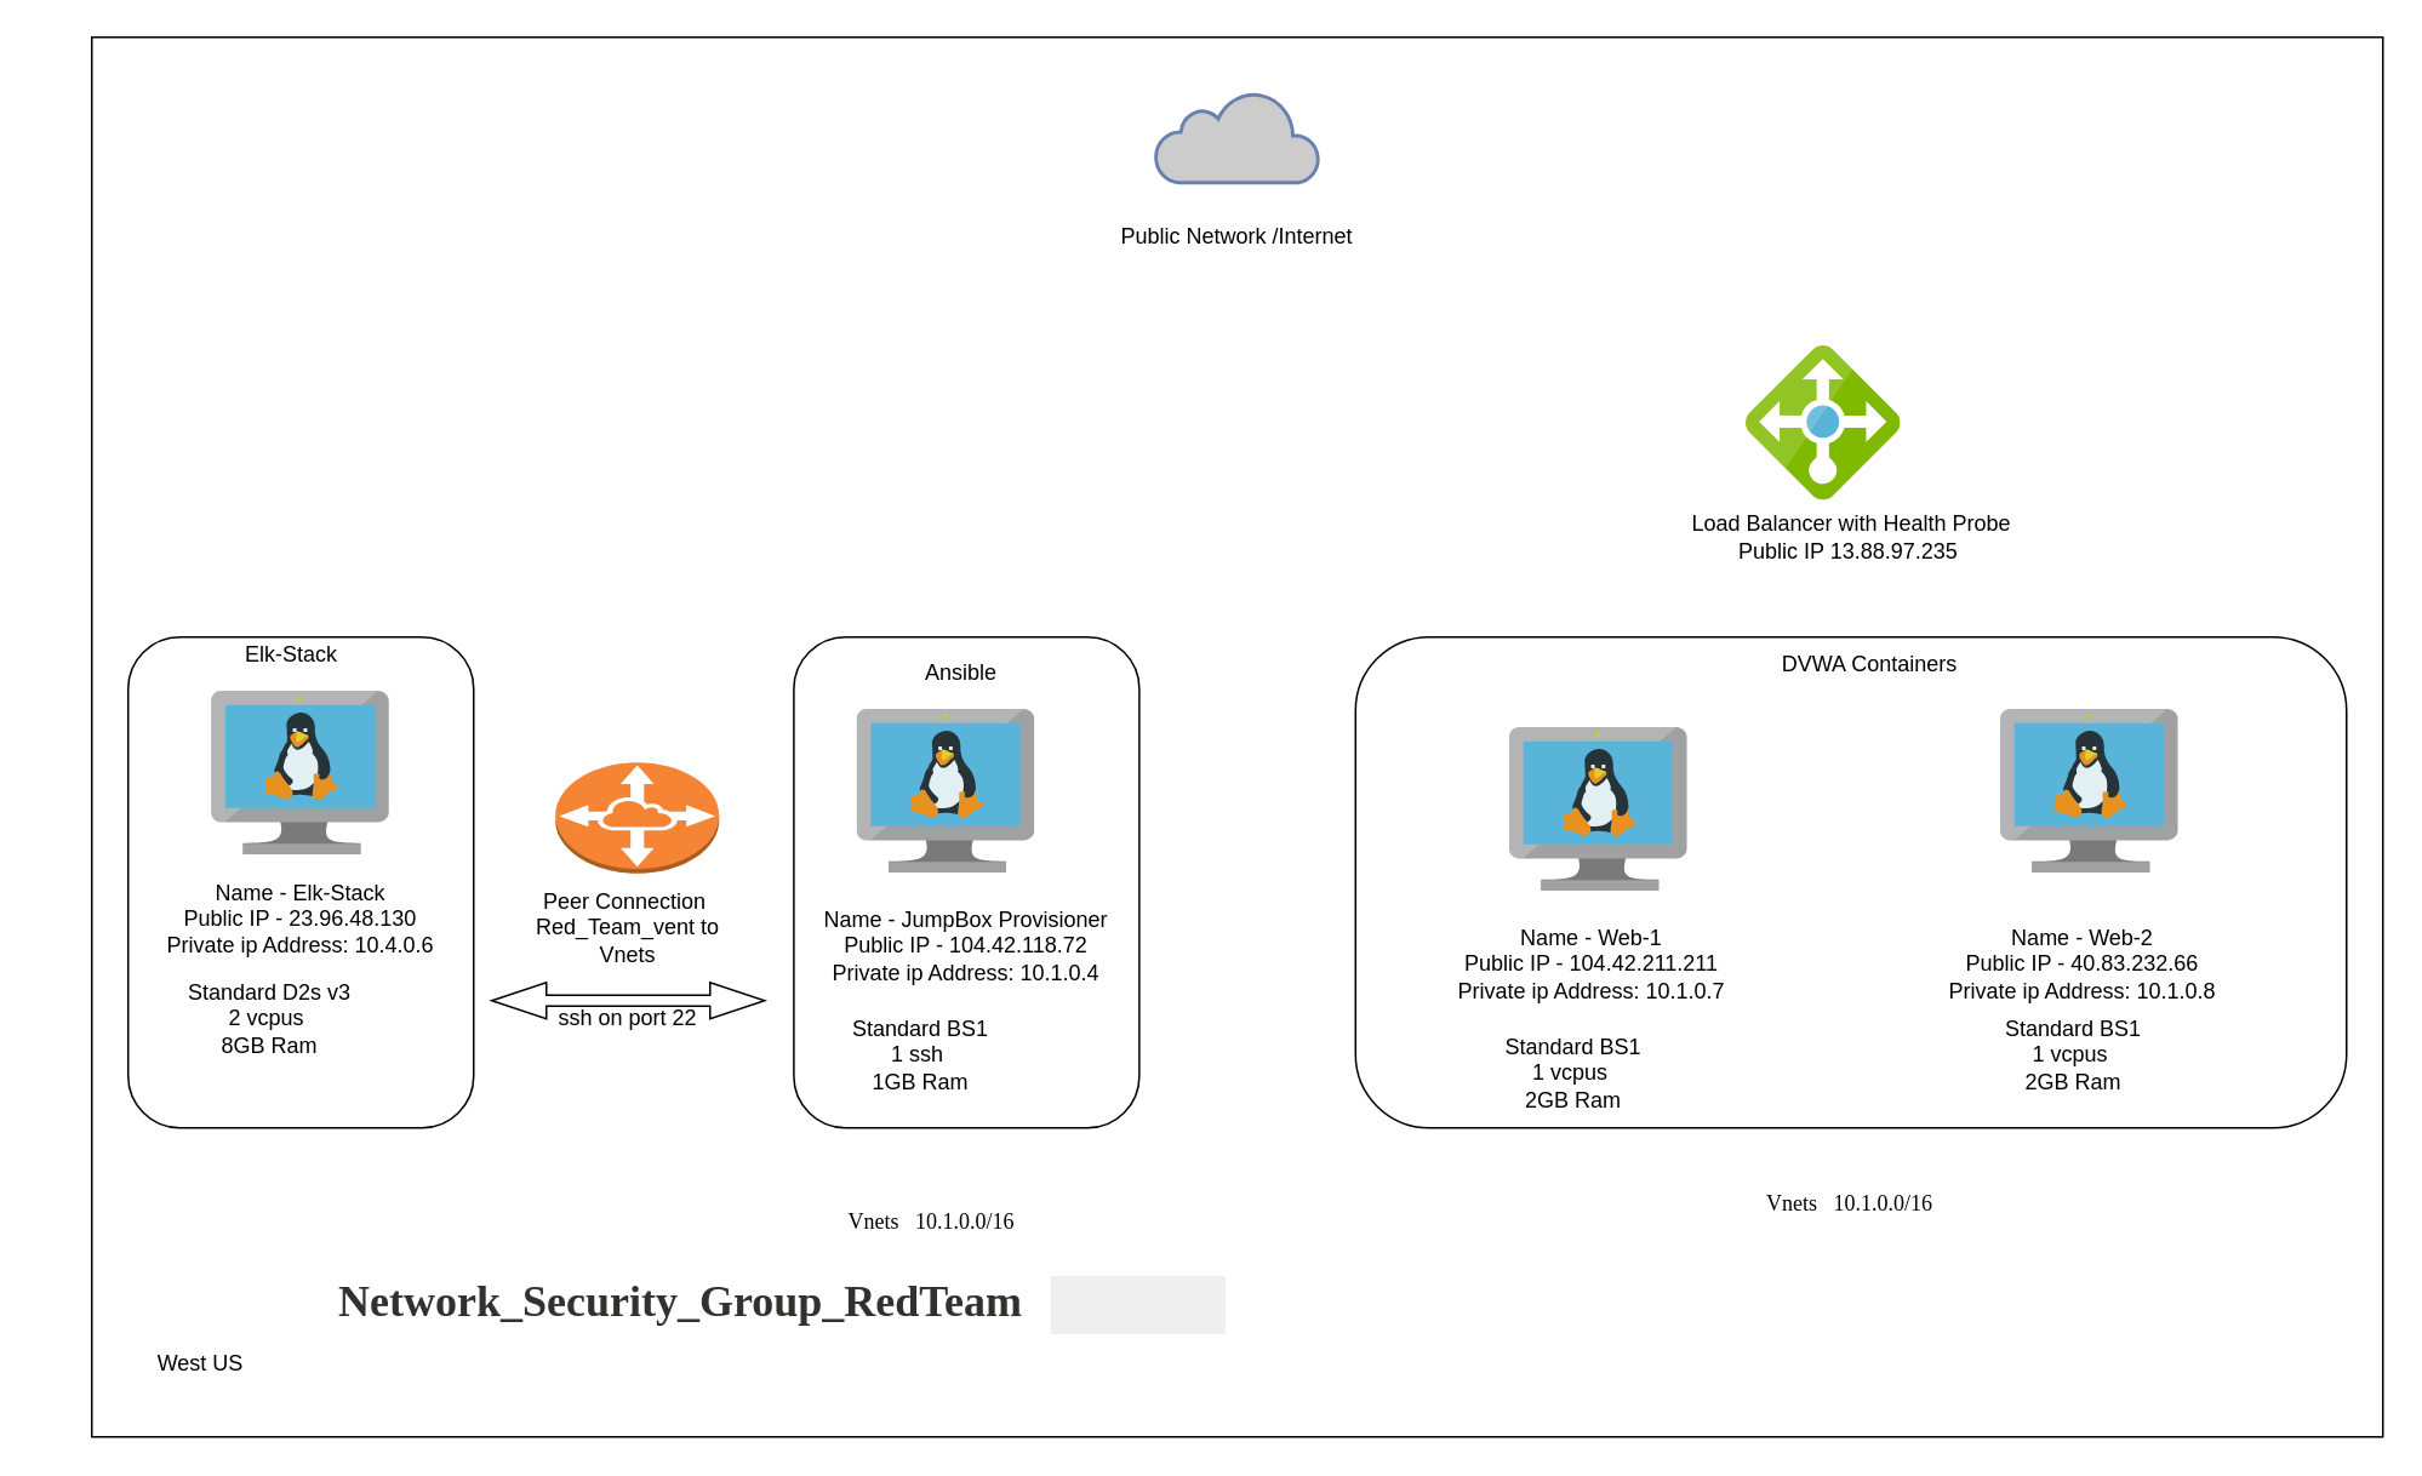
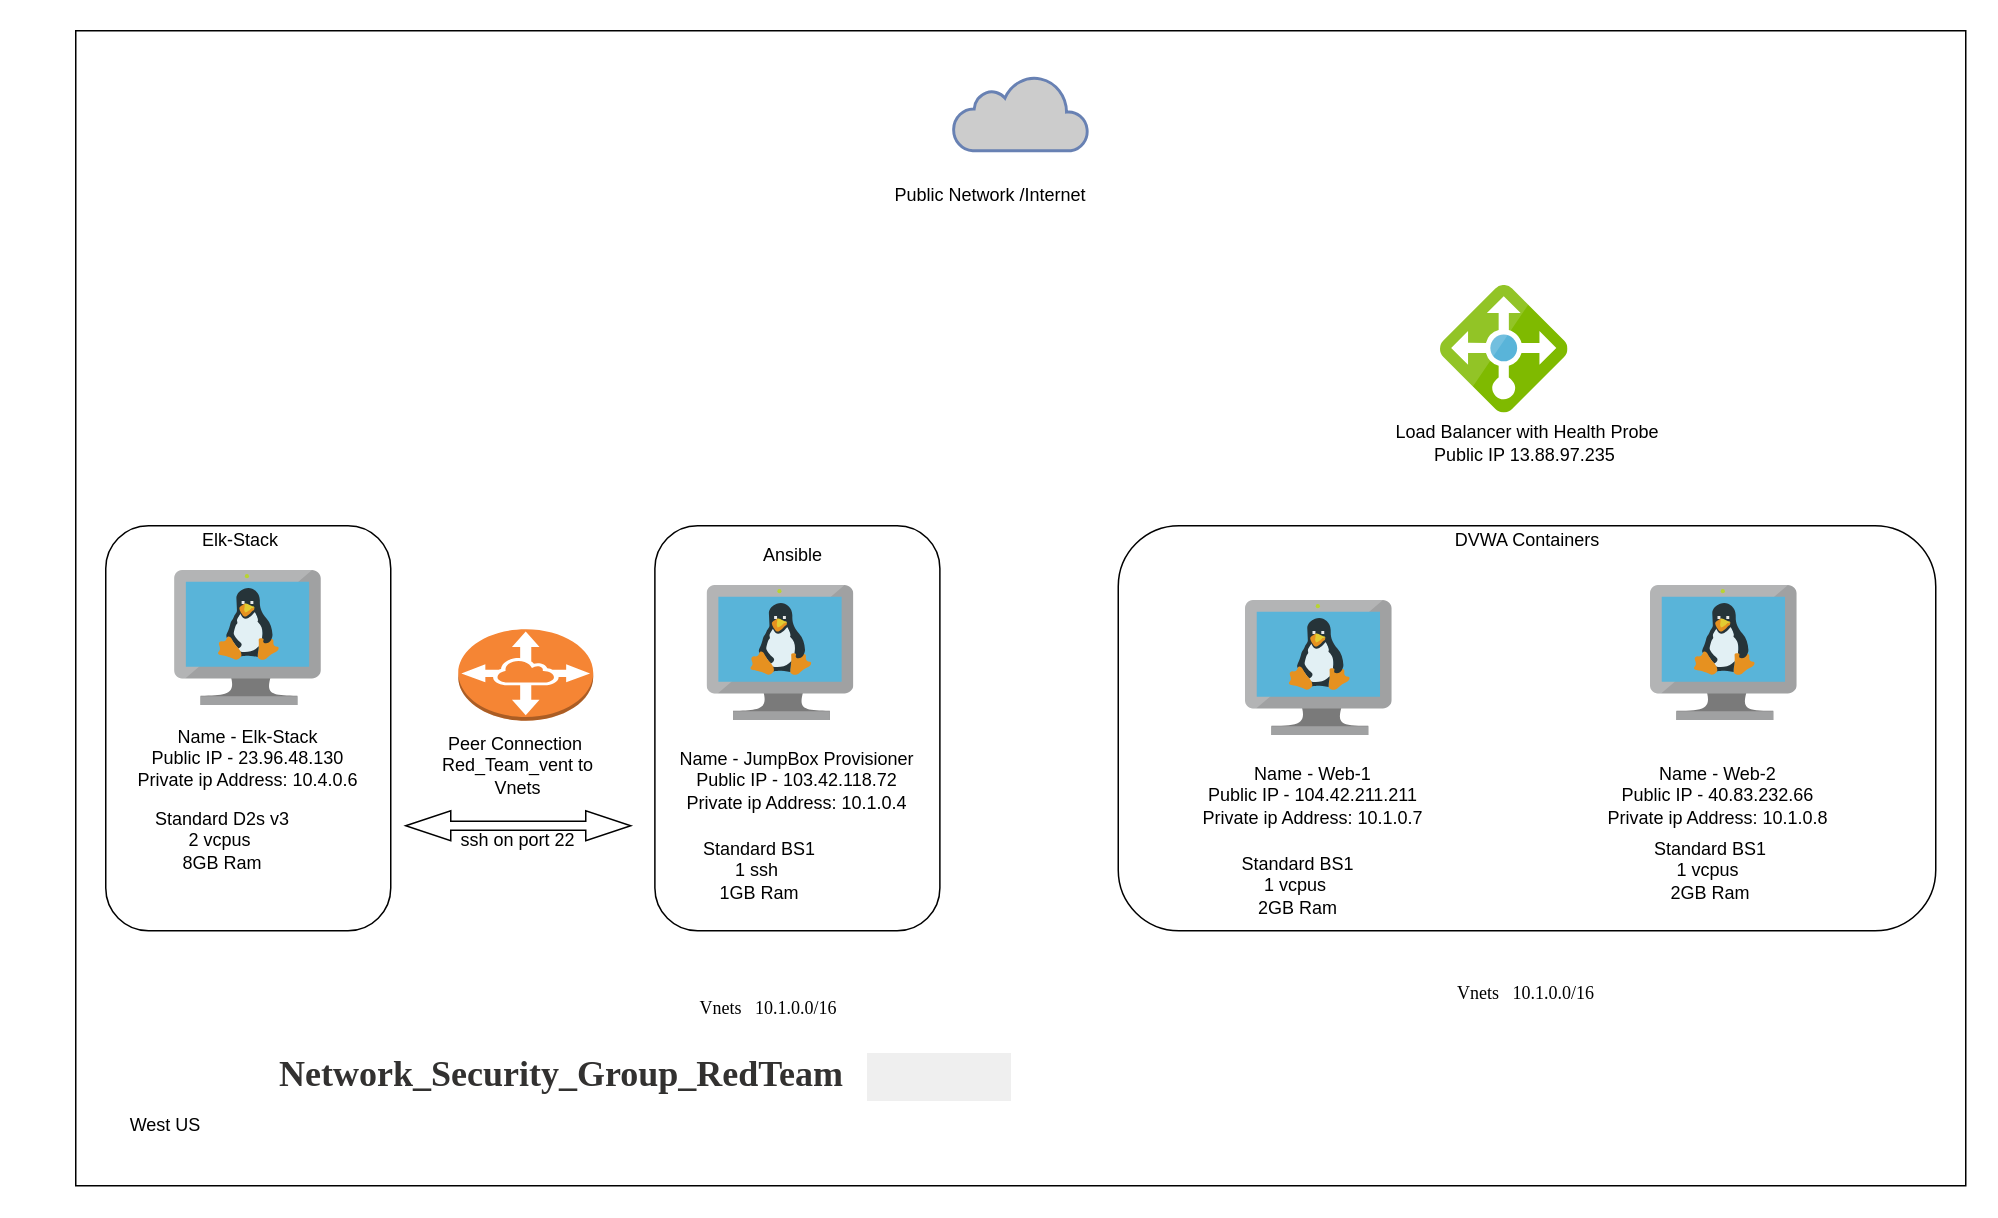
  <mxCell id="0" />
  <mxCell id="1" parent="0" />
  <mxCell id="2" value="" style="rounded=0;whiteSpace=wrap;html=1;" vertex="1" parent="1"><mxGeometry x="50" y="20" width="1260" height="770" as="geometry" /></mxCell>
  <mxCell id="3" value="" style="rounded=1;whiteSpace=wrap;html=1;" vertex="1" parent="1"><mxGeometry x="70" y="350" width="190" height="270" as="geometry" /></mxCell>
  <mxCell id="4" value="&lt;div class=&quot;fxs-blade-title-toprow&quot; style=&quot;font-size: 13px ; display: flex ; color: rgb(50 , 49 , 48) ; font-family: &amp;#34;az_ea_font&amp;#34; , &amp;#34;segoe ui&amp;#34; , &amp;#34;az_font&amp;#34; , , , &amp;#34;blinkmacsystemfont&amp;#34; , &amp;#34;roboto&amp;#34; , &amp;#34;oxygen&amp;#34; , &amp;#34;ubuntu&amp;#34; , &amp;#34;cantarell&amp;#34; , &amp;#34;open sans&amp;#34; , &amp;#34;helvetica neue&amp;#34; , sans-serif ; background-color: rgb(255 , 255 , 255) ; outline: none&quot;&gt;&lt;h2 class=&quot;fxs-blade-title-titleText msportalfx-tooltip-overflow&quot; id=&quot;5d8b5b00-c67f-4fa8-8840-96f3b5a1c0a9&quot; style=&quot;font-size: 24px ; margin: 0px 16px 0px 0px ; overflow: hidden ; text-overflow: ellipsis ; line-height: 28px ; outline: none&quot;&gt;&lt;font face=&quot;Times New Roman&quot;&gt;Network_Security_Group_RedTeam&lt;span class=&quot;msportalfx-font-regular&quot; id=&quot;_weave_e_1049&quot; style=&quot;font-weight: 400 ; outline: none&quot;&gt;&lt;/span&gt;&lt;/font&gt;&lt;/h2&gt;&lt;div class=&quot;fxs-blade-actions msportalfx-unselectable az-noprint&quot; style=&quot;font-weight: inherit ; display: flex ; justify-content: flex-end ; outline: none&quot;&gt;&lt;button type=&quot;button&quot; class=&quot;fxs-blade-button fxs-blade-pin fxs-portal-hover msportalfx-hideonactivated&quot; title=&quot;Pin blade to dashboard&quot; id=&quot;_weave_e_1052&quot; style=&quot;font-family: &amp;#34;az_ea_font&amp;#34; , &amp;#34;segoe ui&amp;#34; , &amp;#34;az_font&amp;#34; , , , &amp;#34;blinkmacsystemfont&amp;#34; , &amp;#34;roboto&amp;#34; , &amp;#34;oxygen&amp;#34; , &amp;#34;ubuntu&amp;#34; , &amp;#34;cantarell&amp;#34; , &amp;#34;open sans&amp;#34; , &amp;#34;helvetica neue&amp;#34; , sans-serif ; border-radius: 0px ; font-size: 13px ; line-height: 1.385 ; background-image: none ; cursor: pointer ; padding: 0px ; border-width: 0px ; margin: 0px ; transition: 0.2s ease-out 0s ; height: 32px ; display: flex ; align-items: center ; justify-content: center ; width: 32px ; visibility: visible ; outline: none&quot;&gt;&lt;/button&gt;&lt;div class=&quot;fxs-blade-actiondropmenu msportalfx-hideonactivated&quot; id=&quot;_weave_e_1054&quot; style=&quot;font-weight: inherit ; z-index: 203 ; outline: none&quot;&gt;&lt;div class=&quot;fxs-dropmenu&quot; id=&quot;_weave_e_1064&quot; style=&quot;font-weight: inherit ; position: relative ; box-sizing: border-box ; z-index: 200 ; outline: none&quot;&gt;&lt;button class=&quot;fxs-dropmenu-button fxs-popup-button&quot; title=&quot;More content actions&quot; id=&quot;_weave_e_1055&quot; style=&quot;font-family: &amp;#34;az_ea_font&amp;#34; , &amp;#34;segoe ui&amp;#34; , &amp;#34;az_font&amp;#34; , , , &amp;#34;blinkmacsystemfont&amp;#34; , &amp;#34;roboto&amp;#34; , &amp;#34;oxygen&amp;#34; , &amp;#34;ubuntu&amp;#34; , &amp;#34;cantarell&amp;#34; , &amp;#34;open sans&amp;#34; , &amp;#34;helvetica neue&amp;#34; , sans-serif ; border-radius: 0px ; font-size: 13px ; line-height: 1.385 ; background-image: none ; border-style: none ; padding: 0px ; margin: 0px ; cursor: pointer ; display: flex ; position: relative ; height: 32px ; align-items: center ; justify-content: center ; outline: none&quot;&gt;&lt;div class=&quot;fxs-blade-button fxs-blade-more fxs-portal-hover&quot; id=&quot;_weave_e_1056&quot; style=&quot;font-weight: inherit ; cursor: pointer ; padding: 0px ; border: 0px ; background-color: transparent ; margin: 0px ; transition: 0.2s ease-out 0s ; height: 32px ; display: flex ; align-items: center ; justify-content: center ; width: 32px ; visibility: visible ; outline: none&quot;&gt;&lt;/div&gt;&lt;/button&gt;&lt;/div&gt;&lt;/div&gt;&lt;div class=&quot;fxs-blade-actions-spacefiller msportalfx-hideonactivated&quot; style=&quot;font-weight: inherit ; outline: none&quot;&gt;&lt;/div&gt;&lt;button type=&quot;button&quot; class=&quot;fxs-blade-button fxs-blade-close msportalfx-hideonactivated&quot; title=&quot;Close&quot; id=&quot;_weave_e_1065&quot; style=&quot;font-family: &amp;#34;az_ea_font&amp;#34; , &amp;#34;segoe ui&amp;#34; , &amp;#34;az_font&amp;#34; , , , &amp;#34;blinkmacsystemfont&amp;#34; , &amp;#34;roboto&amp;#34; , &amp;#34;oxygen&amp;#34; , &amp;#34;ubuntu&amp;#34; , &amp;#34;cantarell&amp;#34; , &amp;#34;open sans&amp;#34; , &amp;#34;helvetica neue&amp;#34; , sans-serif ; border-radius: 0px ; font-size: 13px ; line-height: 1.385 ; background-image: none ; cursor: pointer ; padding: 0px ; border-width: 0px ; margin: 0px ; transition: 0.2s ease-out 0s ; height: 32px ; display: flex ; align-items: center ; justify-content: center ; width: 32px ; visibility: visible ; outline: none&quot;&gt;&lt;/button&gt;&lt;/div&gt;&lt;/div&gt;&lt;div class=&quot;fxs-blade-title-subtitle&quot; id=&quot;_weave_e_1067&quot; style=&quot;font-size: 13px ; display: flex ; height: 16px ; color: rgb(50 , 49 , 48) ; font-family: &amp;#34;az_ea_font&amp;#34; , &amp;#34;segoe ui&amp;#34; , &amp;#34;az_font&amp;#34; , , , &amp;#34;blinkmacsystemfont&amp;#34; , &amp;#34;roboto&amp;#34; , &amp;#34;oxygen&amp;#34; , &amp;#34;ubuntu&amp;#34; , &amp;#34;cantarell&amp;#34; , &amp;#34;open sans&amp;#34; , &amp;#34;helvetica neue&amp;#34; , sans-serif ; background-color: rgb(255 , 255 , 255) ; outline: none&quot;&gt;&lt;br class=&quot;Apple-interchange-newline&quot;&gt;&lt;/div&gt;" style="text;html=1;strokeColor=none;fillColor=none;align=center;verticalAlign=middle;whiteSpace=wrap;rounded=0;" vertex="1" parent="1"><mxGeometry x="200" y="715" width="460" height="20" as="geometry" /></mxCell>
  <mxCell id="5" value="West US" style="text;html=1;strokeColor=none;fillColor=none;align=center;verticalAlign=middle;whiteSpace=wrap;rounded=0;" vertex="1" parent="1"><mxGeometry x="70" y="740" width="80" height="20" as="geometry" /></mxCell>
  <mxCell id="6" value="" style="html=1;outlineConnect=0;fillColor=#CCCCCC;strokeColor=#6881B3;gradientColor=none;gradientDirection=north;strokeWidth=2;shape=mxgraph.networks.cloud;fontColor=#ffffff;" vertex="1" parent="1"><mxGeometry x="635" y="50" width="90" height="50" as="geometry" /></mxCell>
  <mxCell id="7" value="" style="aspect=fixed;html=1;points=[];align=center;image;fontSize=12;image=img/lib/mscae/VM_Linux.svg;" vertex="1" parent="1"><mxGeometry x="116.08" y="380" width="97.83" height="90" as="geometry" /></mxCell>
  <mxCell id="8" value="Name - Elk-Stack&lt;br&gt;Public IP - 23.96.48.130&lt;br&gt;Private ip Address: 10.4.0.6" style="text;html=1;strokeColor=none;fillColor=none;align=center;verticalAlign=middle;whiteSpace=wrap;rounded=0;" vertex="1" parent="1"><mxGeometry x="20" y="495" width="290" height="20" as="geometry" /></mxCell>
  <mxCell id="9" value="Standard D2s v3&lt;br&gt;2 vcpus&amp;nbsp;&lt;br&gt;8GB Ram" style="text;html=1;strokeColor=none;fillColor=none;align=center;verticalAlign=middle;whiteSpace=wrap;rounded=0;" vertex="1" parent="1"><mxGeometry x="27.83" y="550" width="240" height="20" as="geometry" /></mxCell>
  <mxCell id="10" value="&lt;span style=&quot;color: rgba(0 , 0 , 0 , 0) ; font-family: monospace ; font-size: 0px&quot;&gt;%3CmxGraphModel%3E%3Croot%3E%3CmxCell%20id%3D%220%22%2F%3E%3CmxCell%20id%3D%221%22%20parent%3D%220%22%2F%3E%3CmxCell%20id%3D%222%22%20value%3D%22%22%20style%3D%22aspect%3Dfixed%3Bhtml%3D1%3Bpoints%3D%5B%5D%3Balign%3Dcenter%3Bimage%3BfontSize%3D12%3Bimage%3Dimg%2Flib%2Fmscae%2FVM_Linux.svg%3B%22%20vertex%3D%221%22%20parent%3D%221%22%3E%3CmxGeometry%20x%3D%22150%22%20y%3D%22430%22%20width%3D%2297.83%22%20height%3D%2290%22%20as%3D%22geometry%22%2F%3E%3C%2FmxCell%3E%3C%2Froot%3E%3C%2FmxGraphModel%3E&lt;/span&gt;" style="rounded=1;whiteSpace=wrap;html=1;" vertex="1" parent="1"><mxGeometry x="436.09" y="350" width="190" height="270" as="geometry" /></mxCell>
- <mxCell id="11" value="Name - JumpBox Provisioner&lt;br&gt;Public IP - 104.42.118.72&lt;br&gt;Private ip Address: 10.1.0.4" style="text;html=1;strokeColor=none;fillColor=none;align=center;verticalAlign=middle;whiteSpace=wrap;rounded=0;" vertex="1" parent="1"><mxGeometry x="386.09" y="510" width="290" height="20" as="geometry" /></mxCell>
+ <mxCell id="11" value="Name - JumpBox Provisioner&lt;br&gt;Public IP - 103.42.118.72&lt;br&gt;Private ip Address: 10.1.0.4" style="text;html=1;strokeColor=none;fillColor=none;align=center;verticalAlign=middle;whiteSpace=wrap;rounded=0;" vertex="1" parent="1"><mxGeometry x="386.09" y="510" width="290" height="20" as="geometry" /></mxCell>
  <mxCell id="12" value="Standard BS1&lt;br&gt;1 ssh&amp;nbsp;&lt;br&gt;1GB Ram" style="text;html=1;strokeColor=none;fillColor=none;align=center;verticalAlign=middle;whiteSpace=wrap;rounded=0;" vertex="1" parent="1"><mxGeometry x="386.09" y="570" width="240" height="20" as="geometry" /></mxCell>
  <mxCell id="13" value="" style="aspect=fixed;html=1;points=[];align=center;image;fontSize=12;image=img/lib/mscae/VM_Linux.svg;" vertex="1" parent="1"><mxGeometry x="471.08" y="390" width="97.83" height="90" as="geometry" /></mxCell>
  <mxCell id="14" value="&lt;span style=&quot;color: rgba(0 , 0 , 0 , 0) ; font-family: monospace ; font-size: 0px&quot;&gt;%3CmxGraphModel%3E%3Croot%3E%3CmxCell%20id%3D%220%22%2F%3E%3CmxCell%20id%3D%221%22%20parent%3D%220%22%2F%3E%3CmxCell%20id%3D%222%22%20value%3D%22%22%20style%3D%22aspect%3Dfixed%3Bhtml%3D1%3Bpoints%3D%5B%5D%3Balign%3Dcenter%3Bimage%3BfontSize%3D12%3Bimage%3Dimg%2Flib%2Fmscae%2FVM_Linux.svg%3B%22%20vertex%3D%221%22%20parent%3D%221%22%3E%3CmxGeometry%20x%3D%22150%22%20y%3D%22430%22%20width%3D%2297.83%22%20height%3D%2290%22%20as%3D%22geometry%22%2F%3E%3C%2FmxCell%3E%3C%2Froot%3E%3C%2FmxGraphModel%3E&lt;/span&gt;" style="rounded=1;whiteSpace=wrap;html=1;" vertex="1" parent="1"><mxGeometry x="745" y="350" width="545" height="270" as="geometry" /></mxCell>
  <mxCell id="15" value="" style="aspect=fixed;html=1;points=[];align=center;image;fontSize=12;image=img/lib/mscae/VM_Linux.svg;" vertex="1" parent="1"><mxGeometry x="830" y="400" width="97.83" height="90" as="geometry" /></mxCell>
  <mxCell id="16" value="" style="aspect=fixed;html=1;points=[];align=center;image;fontSize=12;image=img/lib/mscae/VM_Linux.svg;" vertex="1" parent="1"><mxGeometry x="1100" y="390" width="97.83" height="90" as="geometry" /></mxCell>
  <mxCell id="17" value="Name - Web-1&lt;br&gt;Public IP - 104.42.211.211&lt;br&gt;Private ip Address: 10.1.0.7" style="text;html=1;strokeColor=none;fillColor=none;align=center;verticalAlign=middle;whiteSpace=wrap;rounded=0;" vertex="1" parent="1"><mxGeometry x="730" y="520" width="290" height="20" as="geometry" /></mxCell>
  <mxCell id="18" value="Name - Web-2&lt;br&gt;Public IP - 40.83.232.66&lt;br&gt;Private ip Address: 10.1.0.8" style="text;html=1;strokeColor=none;fillColor=none;align=center;verticalAlign=middle;whiteSpace=wrap;rounded=0;" vertex="1" parent="1"><mxGeometry x="1000" y="520" width="290" height="20" as="geometry" /></mxCell>
  <mxCell id="19" value="&lt;h2 class=&quot;fxs-blade-title-titleText msportalfx-tooltip-overflow&quot; id=&quot;5d8b5b00-c67f-4fa8-8840-96f3b5a1c0db&quot; style=&quot;margin: 0px 16px 0px 0px ; overflow: hidden ; text-overflow: ellipsis ; line-height: 28px ; background-color: rgb(255 , 255 , 255) ; outline: none&quot;&gt;&lt;span style=&quot;font-weight: normal&quot;&gt;&lt;font face=&quot;Times New Roman&quot; style=&quot;font-size: 12px&quot;&gt;Vnets&amp;nbsp; &amp;nbsp;10.1.0.0/16&lt;/font&gt;&lt;/span&gt;&lt;/h2&gt;" style="text;html=1;strokeColor=none;fillColor=none;align=center;verticalAlign=middle;whiteSpace=wrap;rounded=0;" vertex="1" parent="1"><mxGeometry x="395" y="660" width="250" height="20" as="geometry" /></mxCell>
  <mxCell id="20" value="Standard BS1&lt;br&gt;1 vcpus&amp;nbsp;&lt;br&gt;2GB Ram" style="text;html=1;strokeColor=none;fillColor=none;align=center;verticalAlign=middle;whiteSpace=wrap;rounded=0;" vertex="1" parent="1"><mxGeometry x="745" y="580" width="240" height="20" as="geometry" /></mxCell>
  <mxCell id="21" value="Standard BS1&lt;br&gt;1 vcpus&amp;nbsp;&lt;br&gt;2GB Ram" style="text;html=1;strokeColor=none;fillColor=none;align=center;verticalAlign=middle;whiteSpace=wrap;rounded=0;" vertex="1" parent="1"><mxGeometry x="1020" y="570" width="240" height="20" as="geometry" /></mxCell>
  <mxCell id="22" value="&lt;h2 class=&quot;fxs-blade-title-titleText msportalfx-tooltip-overflow&quot; id=&quot;5d8b5b00-c67f-4fa8-8840-96f3b5a1c0db&quot; style=&quot;margin: 0px 16px 0px 0px ; overflow: hidden ; text-overflow: ellipsis ; line-height: 28px ; background-color: rgb(255 , 255 , 255) ; outline: none&quot;&gt;&lt;span style=&quot;font-weight: normal&quot;&gt;&lt;font face=&quot;Times New Roman&quot; style=&quot;font-size: 12px&quot;&gt;Vnets&amp;nbsp; &amp;nbsp;10.1.0.0/16&lt;/font&gt;&lt;/span&gt;&lt;/h2&gt;" style="text;html=1;strokeColor=none;fillColor=none;align=center;verticalAlign=middle;whiteSpace=wrap;rounded=0;" vertex="1" parent="1"><mxGeometry x="900" y="650" width="250" height="20" as="geometry" /></mxCell>
  <mxCell id="23" value="" style="outlineConnect=0;dashed=0;verticalLabelPosition=bottom;verticalAlign=top;align=center;html=1;shape=mxgraph.aws3.vpc_peering;fillColor=#F58534;gradientColor=none;" vertex="1" parent="1"><mxGeometry x="305" y="419" width="90" height="61" as="geometry" /></mxCell>
  <mxCell id="24" value="Peer Connection&amp;nbsp;&lt;br&gt;Red_Team_vent to Vnets" style="text;html=1;strokeColor=none;fillColor=none;align=center;verticalAlign=middle;whiteSpace=wrap;rounded=0;" vertex="1" parent="1"><mxGeometry x="280" y="500" width="130" height="20" as="geometry" /></mxCell>
  <mxCell id="25" value="" style="aspect=fixed;html=1;points=[];align=center;image;fontSize=12;image=img/lib/mscae/Load_Balancer_feature.svg;" vertex="1" parent="1"><mxGeometry x="960" y="190" width="85" height="85" as="geometry" /></mxCell>
  <mxCell id="26" value="Load Balancer with Health Probe&lt;br&gt;Public IP 13.88.97.235&amp;nbsp;" style="text;html=1;strokeColor=none;fillColor=none;align=center;verticalAlign=middle;whiteSpace=wrap;rounded=0;" vertex="1" parent="1"><mxGeometry x="912.5" y="285" width="210" height="20" as="geometry" /></mxCell>
- <mxCell id="27" value="Public Network /Internet" style="text;html=1;strokeColor=none;fillColor=none;align=center;verticalAlign=middle;whiteSpace=wrap;rounded=0;" vertex="1" parent="1"><mxGeometry x="600" y="120" width="160" height="20" as="geometry" /></mxCell>
+ <mxCell id="27" value="Public Network /Internet" style="text;html=1;strokeColor=none;fillColor=none;align=center;verticalAlign=middle;whiteSpace=wrap;rounded=0;" vertex="1" parent="1"><mxGeometry x="580" y="120" width="160" height="20" as="geometry" /></mxCell>
  <mxCell id="28" value="Elk-Stack" style="text;html=1;strokeColor=none;fillColor=none;align=center;verticalAlign=middle;whiteSpace=wrap;rounded=0;" vertex="1" parent="1"><mxGeometry x="80" y="350" width="160" height="20" as="geometry" /></mxCell>
  <mxCell id="29" value="Ansible&amp;nbsp;" style="text;html=1;strokeColor=none;fillColor=none;align=center;verticalAlign=middle;whiteSpace=wrap;rounded=0;" vertex="1" parent="1"><mxGeometry x="450" y="360" width="160" height="20" as="geometry" /></mxCell>
- <mxCell id="30" value="DVWA Containers" style="text;html=1;strokeColor=none;fillColor=none;align=center;verticalAlign=middle;whiteSpace=wrap;rounded=0;" vertex="1" parent="1"><mxGeometry x="947.5" y="355" width="160" height="20" as="geometry" /></mxCell>
+ <mxCell id="30" value="DVWA Containers" style="text;html=1;strokeColor=none;fillColor=none;align=center;verticalAlign=middle;whiteSpace=wrap;rounded=0;" vertex="1" parent="1"><mxGeometry x="937.5" y="350" width="160" height="20" as="geometry" /></mxCell>
  <mxCell id="31" value="" style="shape=doubleArrow;whiteSpace=wrap;html=1;" vertex="1" parent="1"><mxGeometry x="270" y="540" width="150" height="20" as="geometry" /></mxCell>
  <mxCell id="32" value="ssh on port 22" style="text;html=1;strokeColor=none;fillColor=none;align=center;verticalAlign=middle;whiteSpace=wrap;rounded=0;" vertex="1" parent="1"><mxGeometry x="300" y="550" width="90" height="20" as="geometry" /></mxCell>
